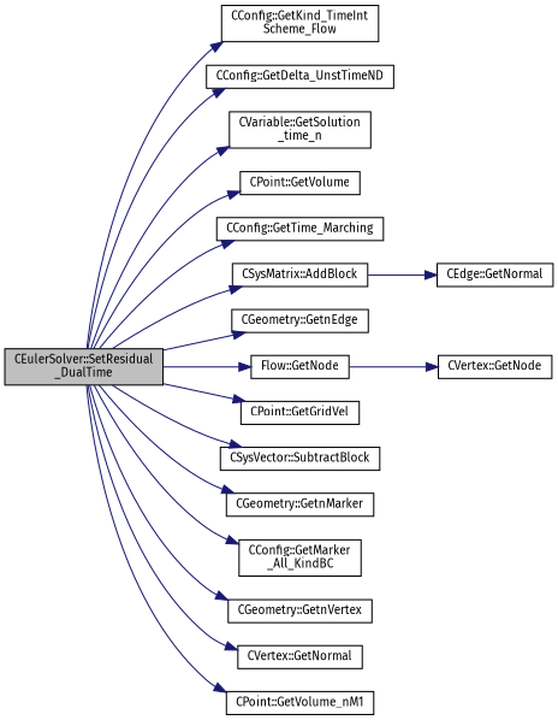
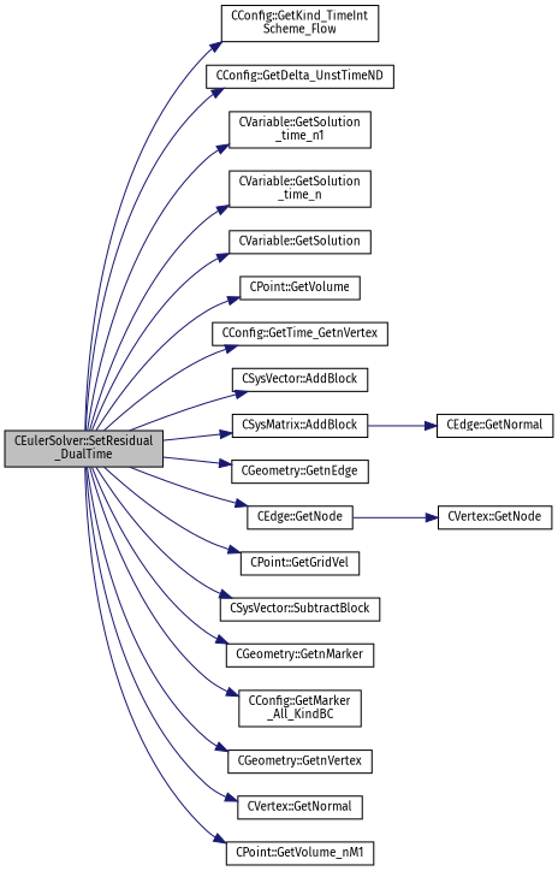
  digraph {
    fontname="Fira Sans"
    rankdir=LR
    node [color=black fillcolor=white fontname="Fira Sans" fontsize=10 shape=record style=filled]
    edge [color=midnightblue fontname="Fira Sans" fontsize=10 labelfontname=Helvetica labelfontsize=10 style=solid]
    n1 [fillcolor=grey75 fontcolor=black height=0.2 label="CEulerSolver::SetResidual\l_DualTime" width=0.4]
    n2 [height=0.2 label="CConfig::GetKind_TimeInt\lScheme_Flow" width=0.4]
    n3 [height=0.2 label="CConfig::GetDelta_UnstTimeND" width=0.4]
+   n4 [height=0.2 label="CVariable::GetSolution\l_time_n1" width=0.4]
    n5 [height=0.2 label="CVariable::GetSolution\l_time_n" width=0.4]
+   n6 [height=0.2 label="CVariable::GetSolution" width=0.4]
    n7 [height=0.2 label="CPoint::GetVolume" width=0.4]
-   n8 [height=0.2 label="CConfig::GetTime_Marching" width=0.4]
+   n8 [height=0.2 label="CConfig::GetTime_GetnVertex" width=0.4]
+   n9 [height=0.2 label="CSysVector::AddBlock" width=0.4]
    n10 [height=0.2 label="CSysMatrix::AddBlock" width=0.4]
    n11 [height=0.2 label="CGeometry::GetnEdge" width=0.4]
-   n12 [height=0.2 label="Flow::GetNode" width=0.4]
+   n12 [height=0.2 label="CEdge::GetNode" width=0.4]
    n13 [height=0.2 label="CPoint::GetGridVel" width=0.4]
    n14 [height=0.2 label="CSysVector::SubtractBlock" width=0.4]
    n15 [height=0.2 label="CGeometry::GetnMarker" width=0.4]
    n16 [height=0.2 label="CConfig::GetMarker\l_All_KindBC" width=0.4]
    n17 [height=0.2 label="CGeometry::GetnVertex" width=0.4]
    n18 [height=0.2 label="CVertex::GetNormal" width=0.4]
    n19 [height=0.2 label="CPoint::GetVolume_nM1" width=0.4]
    n20 [height=0.2 label="CEdge::GetNormal" width=0.4]
    n21 [height=0.2 label="CVertex::GetNode" width=0.4]
    n1 -> n2
    n1 -> n3
+   n1 -> n4
    n1 -> n5
+   n1 -> n6
    n1 -> n7
    n1 -> n8
+   n1 -> n9
    n1 -> n10
    n1 -> n11
    n1 -> n12
    n1 -> n13
    n1 -> n14
    n1 -> n15
    n1 -> n16
    n1 -> n17
    n1 -> n18
    n1 -> n19
    n10 -> n20
    n12 -> n21
  }
